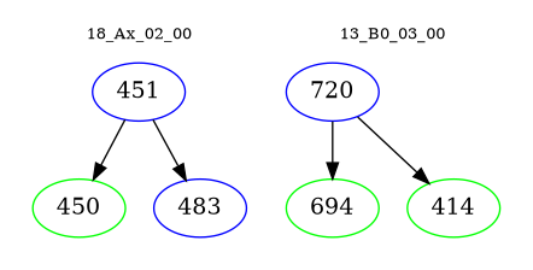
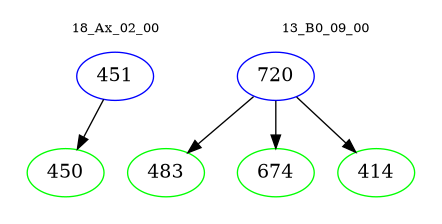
  digraph {
    node [color=green]
    edge [color=black]
    n1 [color=blue label=451]
    n2 [label=450]
-   n3 [color=blue label=483]
+   n3 [label=483]
    n4 [color=blue label=720]
-   n5 [label=694]
+   n5 [label=674]
    n6 [label=414]
    subgraph cluster_1 {
      color=white
      fontsize=10
      label="18_Ax_02_00"
      n1
      n2
      n3
    }
    subgraph cluster_2 {
      color=white
      fontsize=10
-     label="13_B0_03_00"
+     label="13_B0_09_00"
      n4
      n5
      n6
    }
    n1 -> n2
-   n1 -> n3
+   n4 -> n3
    n4 -> n5
    n4 -> n6
  }
